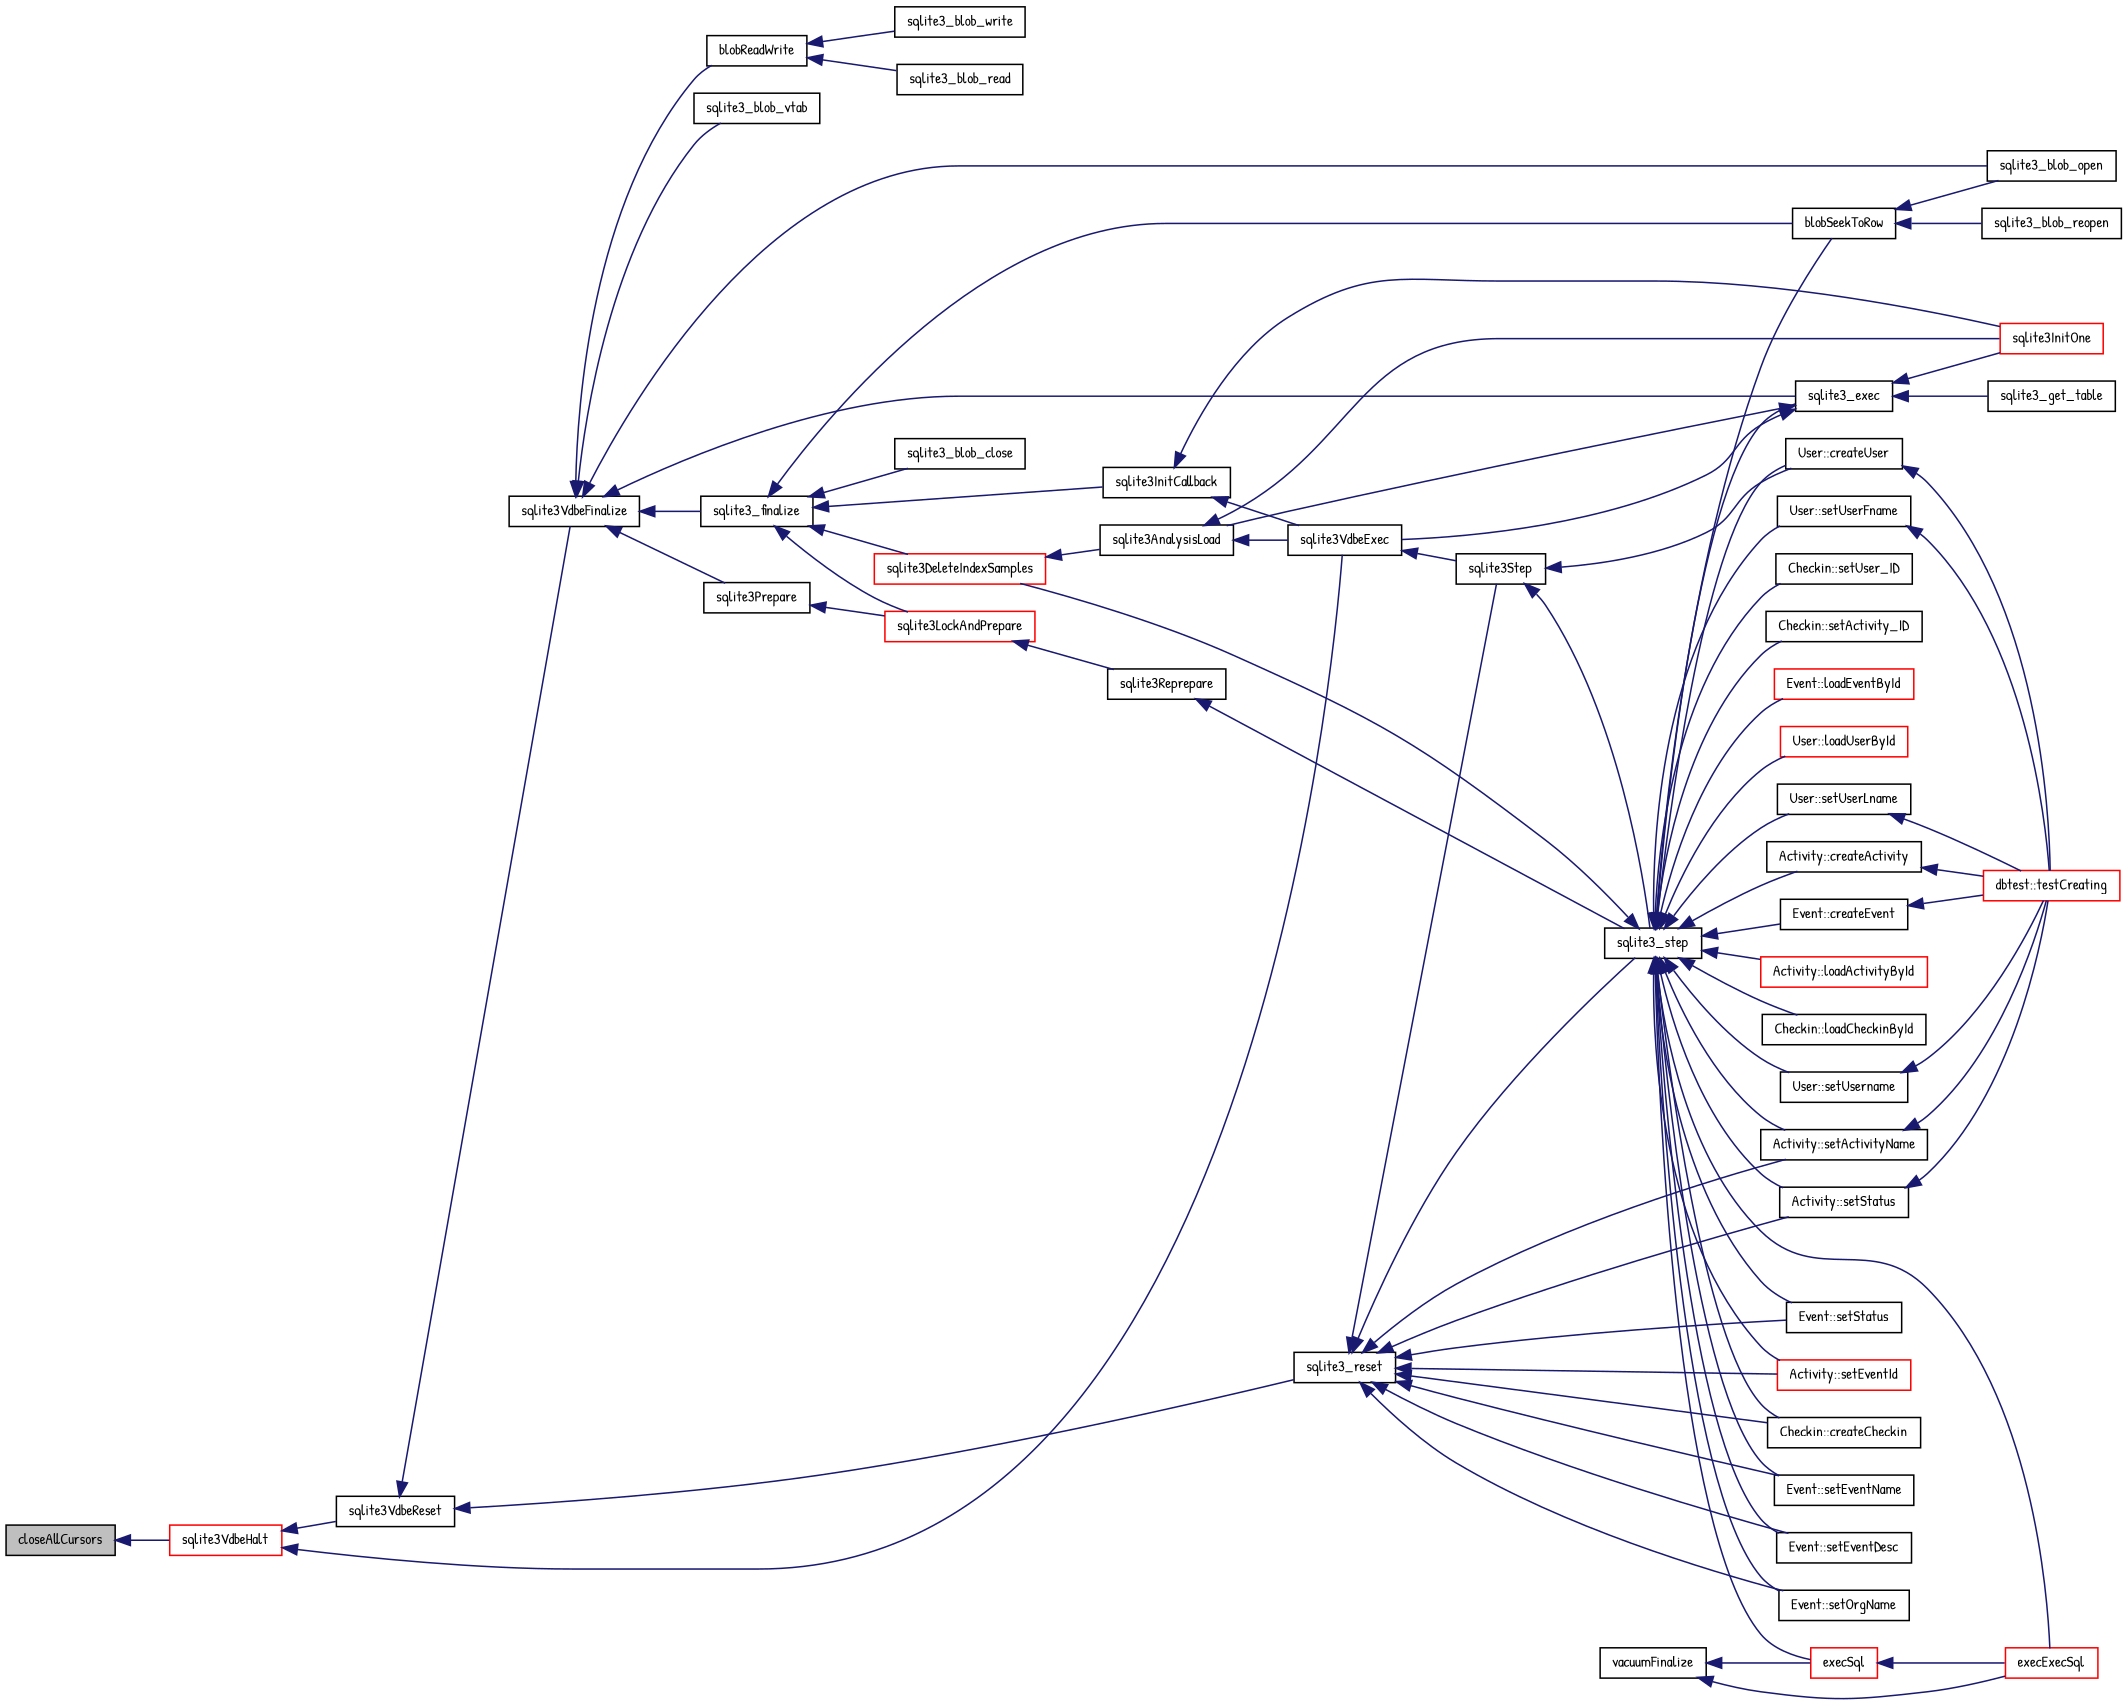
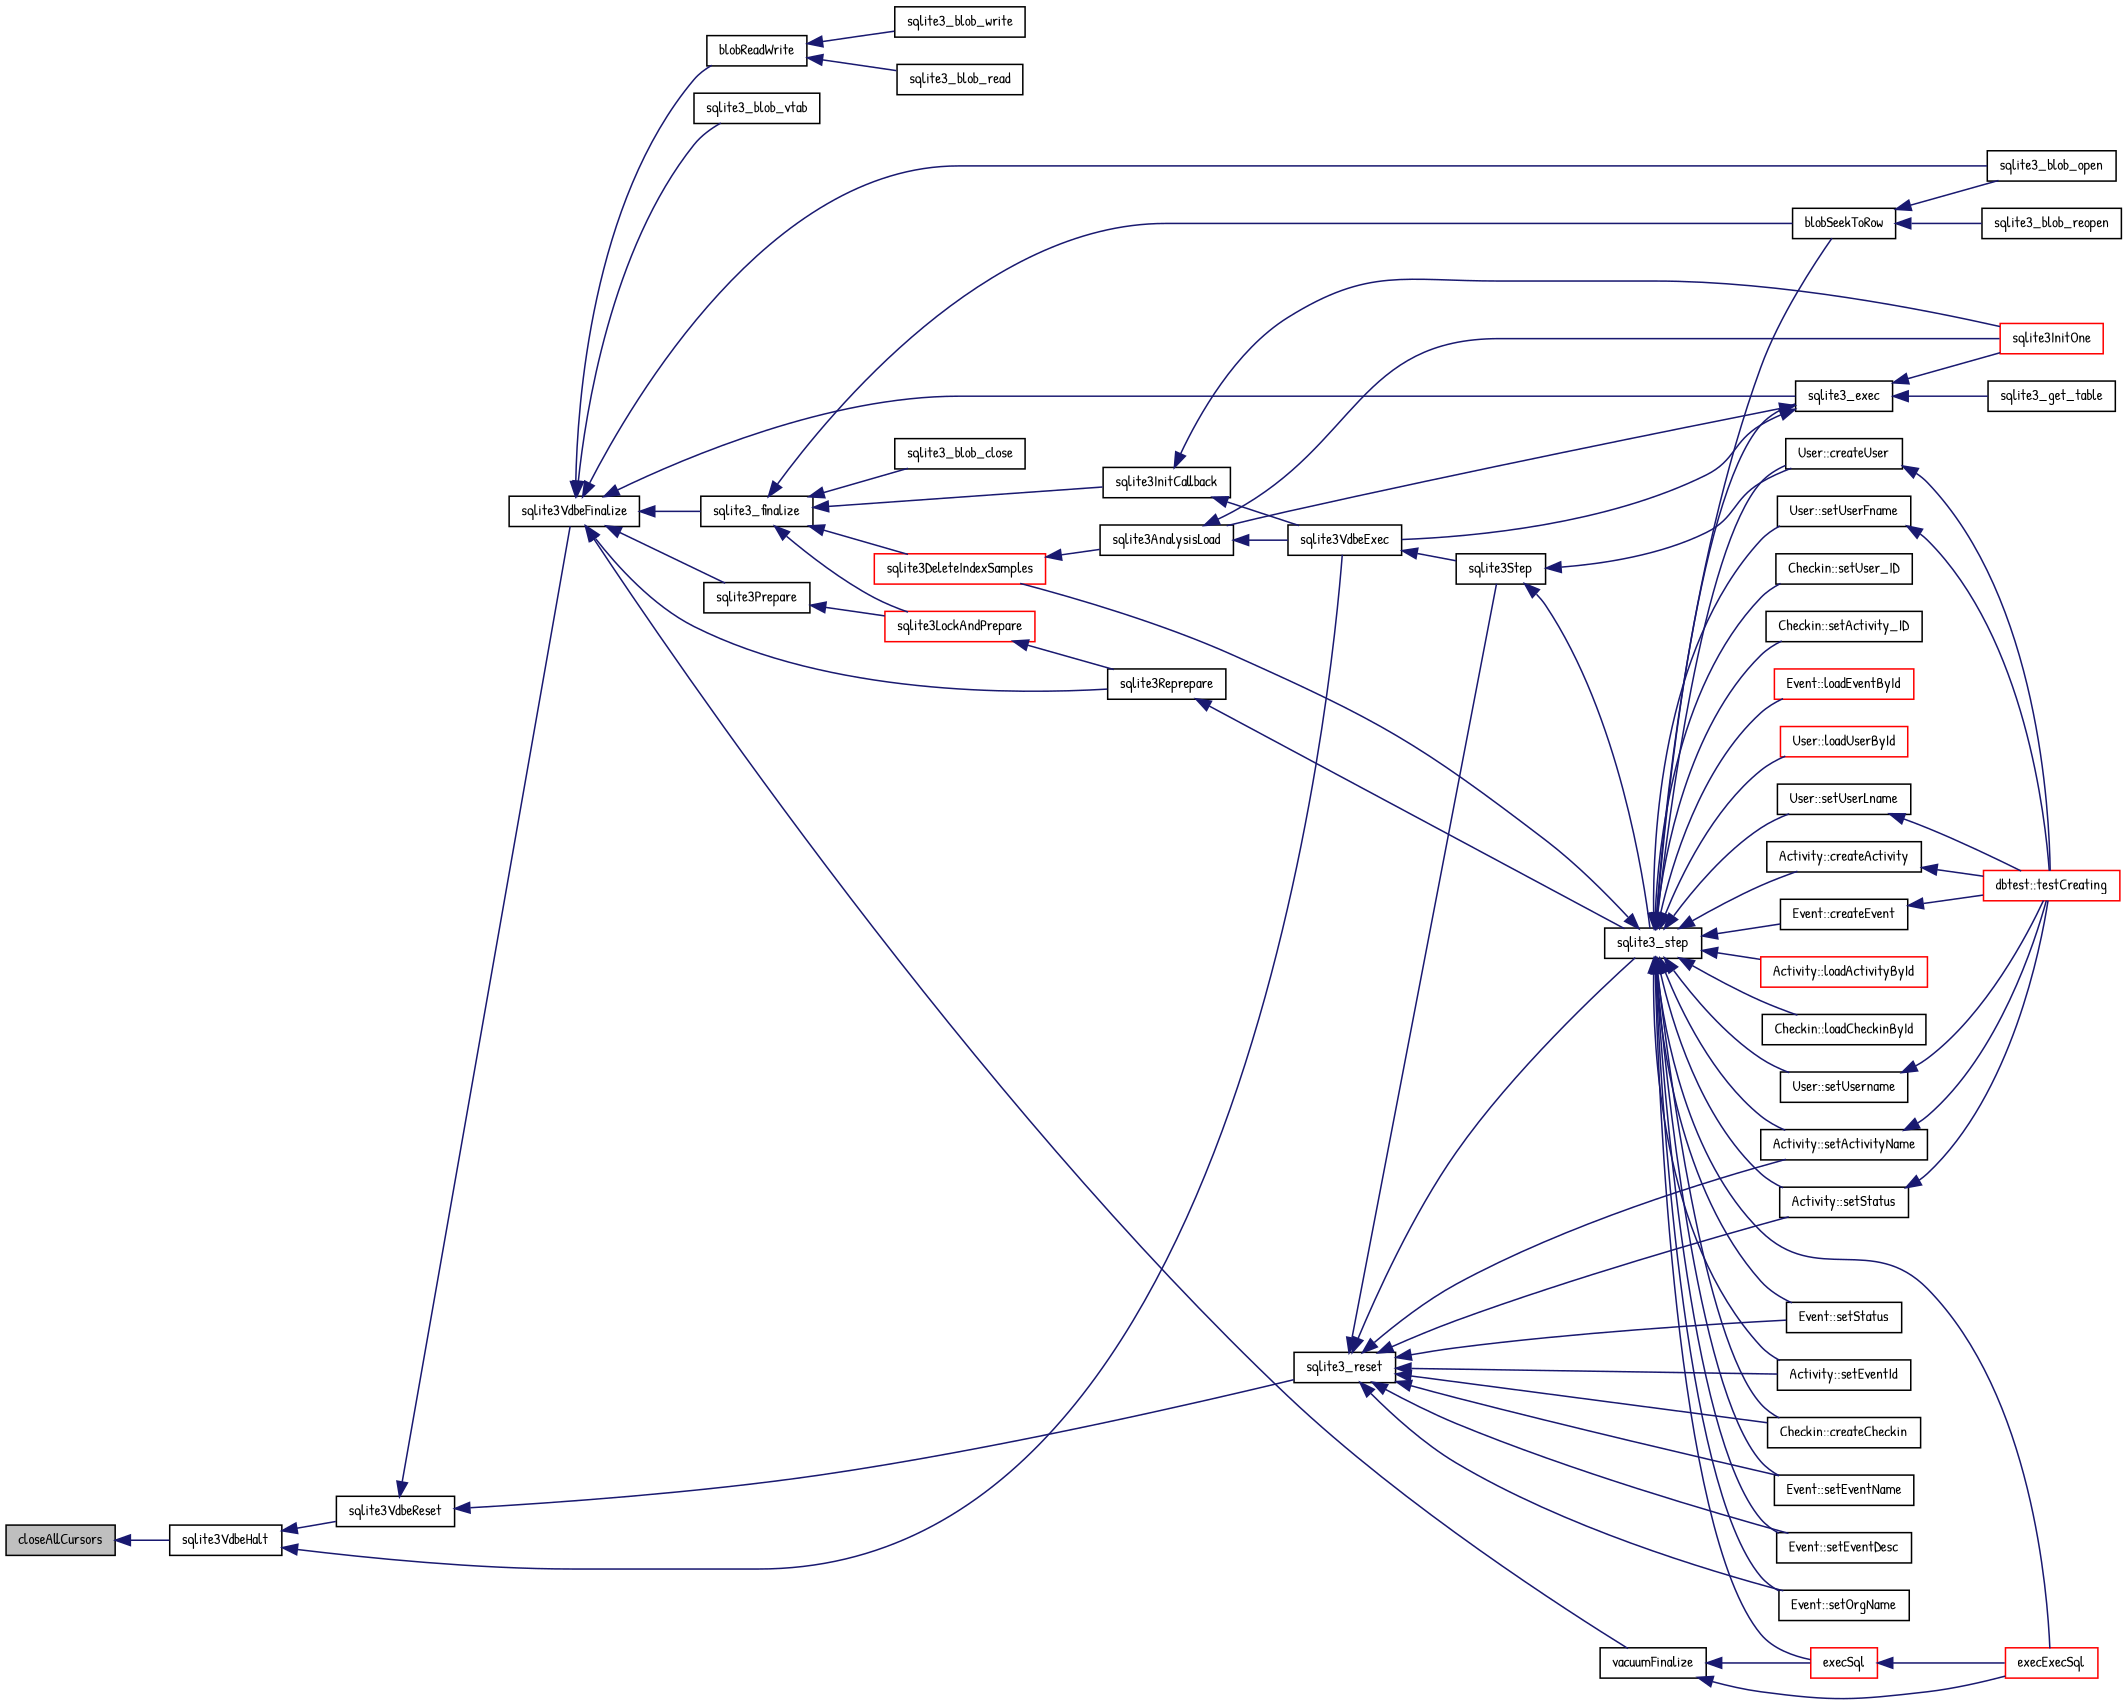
  digraph {
    fontname="Patrick Hand"
    rankdir=LR
    node [color=black fillcolor=white fontname="Patrick Hand" fontsize=10 shape=record style=filled]
    edge [color=midnightblue dir=back fontname="Patrick Hand" fontsize=10 labelfontname=FreeSans labelfontsize=10 style=solid]
    n1 [fillcolor=grey75 fontcolor=black height=0.2 label=closeAllCursors width=0.4]
-   n2 [color=red height=0.2 label=sqlite3VdbeHalt width=0.4]
+   n2 [height=0.2 label=sqlite3VdbeHalt width=0.4]
    n3 [height=0.2 label=sqlite3VdbeReset width=0.4]
    n4 [height=0.2 label=sqlite3VdbeExec width=0.4]
    n5 [height=0.2 label=sqlite3VdbeFinalize width=0.4]
    n6 [height=0.2 label=sqlite3_reset width=0.4]
    n7 [height=0.2 label=sqlite3Step width=0.4]
    n8 [height=0.2 label=sqlite3_finalize width=0.4]
    n9 [height=0.2 label=sqlite3_blob_open width=0.4]
    n10 [height=0.2 label=sqlite3_exec width=0.4]
    n11 [height=0.2 label=sqlite3Reprepare width=0.4]
    n12 [height=0.2 label=blobReadWrite width=0.4]
    n13 [height=0.2 label=sqlite3Prepare width=0.4]
    n14 [height=0.2 label=vacuumFinalize width=0.4]
    n15 [height=0.2 label=sqlite3_blob_vtab width=0.4]
    n16 [height=0.2 label=sqlite3_step width=0.4]
-   n17 [color=red height=0.2 label="Activity::setEventId" width=0.4]
+   n17 [height=0.2 label="Activity::setEventId" width=0.4]
    n18 [height=0.2 label="Activity::setActivityName" width=0.4]
    n19 [height=0.2 label="Activity::setStatus" width=0.4]
    n20 [height=0.2 label="Checkin::createCheckin" width=0.4]
    n21 [height=0.2 label="Event::setEventName" width=0.4]
    n22 [height=0.2 label="Event::setEventDesc" width=0.4]
    n23 [height=0.2 label="Event::setOrgName" width=0.4]
    n24 [height=0.2 label="Event::setStatus" width=0.4]
    n25 [height=0.2 label=blobSeekToRow width=0.4]
    n26 [height=0.2 label=sqlite3_blob_close width=0.4]
    n27 [color=red height=0.2 label=sqlite3DeleteIndexSamples width=0.4]
    n28 [height=0.2 label=sqlite3InitCallback width=0.4]
    n29 [color=red height=0.2 label=sqlite3LockAndPrepare width=0.4]
    n30 [height=0.2 label=sqlite3AnalysisLoad width=0.4]
    n31 [color=red height=0.2 label=sqlite3InitOne width=0.4]
    n32 [height=0.2 label=sqlite3_get_table width=0.4]
    n33 [height=0.2 label=sqlite3_blob_read width=0.4]
    n34 [height=0.2 label=sqlite3_blob_write width=0.4]
    n35 [color=red height=0.2 label=execSql width=0.4]
    n36 [color=red height=0.2 label=execExecSql width=0.4]
    n37 [height=0.2 label=sqlite3_blob_reopen width=0.4]
    n38 [height=0.2 label="User::createUser" width=0.4]
    n39 [height=0.2 label="Activity::createActivity" width=0.4]
    n40 [color=red height=0.2 label="Activity::loadActivityById" width=0.4]
    n41 [height=0.2 label="Checkin::loadCheckinById" width=0.4]
    n42 [height=0.2 label="Checkin::setUser_ID" width=0.4]
    n43 [height=0.2 label="Checkin::setActivity_ID" width=0.4]
    n44 [height=0.2 label="Event::createEvent" width=0.4]
    n45 [color=red height=0.2 label="Event::loadEventById" width=0.4]
    n46 [color=red height=0.2 label="User::loadUserById" width=0.4]
    n47 [height=0.2 label="User::setUsername" width=0.4]
    n48 [height=0.2 label="User::setUserFname" width=0.4]
    n49 [height=0.2 label="User::setUserLname" width=0.4]
    n50 [color=red height=0.2 label="dbtest::testCreating" width=0.4]
    n1 -> n2
    n2 -> n3
    n2 -> n4
    n3 -> n5
    n3 -> n6
    n4 -> n7
    n5 -> n8
    n5 -> n9
    n5 -> n10
+   n5 -> n11
    n5 -> n12
    n5 -> n13
+   n5 -> n14
    n5 -> n15
    n6 -> n7
    n6 -> n16
    n6 -> n17
    n6 -> n18
    n6 -> n19
    n6 -> n20
    n6 -> n21
    n6 -> n22
    n6 -> n23
    n6 -> n24
    n7 -> n16
    n7 -> n38
    n8 -> n25
    n8 -> n26
    n8 -> n27
    n8 -> n28
    n8 -> n29
    n10 -> n4
    n10 -> n30
    n10 -> n31
    n10 -> n32
    n11 -> n16
    n12 -> n33
    n12 -> n34
    n13 -> n29
    n14 -> n35
    n14 -> n36
    n16 -> n10
    n16 -> n17
    n16 -> n18
    n16 -> n19
    n16 -> n20
    n16 -> n21
    n16 -> n22
    n16 -> n23
    n16 -> n24
    n16 -> n25
    n16 -> n27
    n16 -> n35
    n16 -> n36
    n16 -> n38
    n16 -> n39
    n16 -> n40
    n16 -> n41
    n16 -> n42
    n16 -> n43
    n16 -> n44
    n16 -> n45
    n16 -> n46
    n16 -> n47
    n16 -> n48
    n16 -> n49
    n18 -> n50
    n19 -> n50
    n25 -> n9
    n25 -> n37
    n27 -> n30
    n28 -> n4
    n28 -> n31
    n29 -> n11
    n30 -> n4
    n30 -> n31
    n35 -> n36
    n38 -> n50
    n39 -> n50
    n44 -> n50
    n47 -> n50
    n48 -> n50
    n49 -> n50
  }
